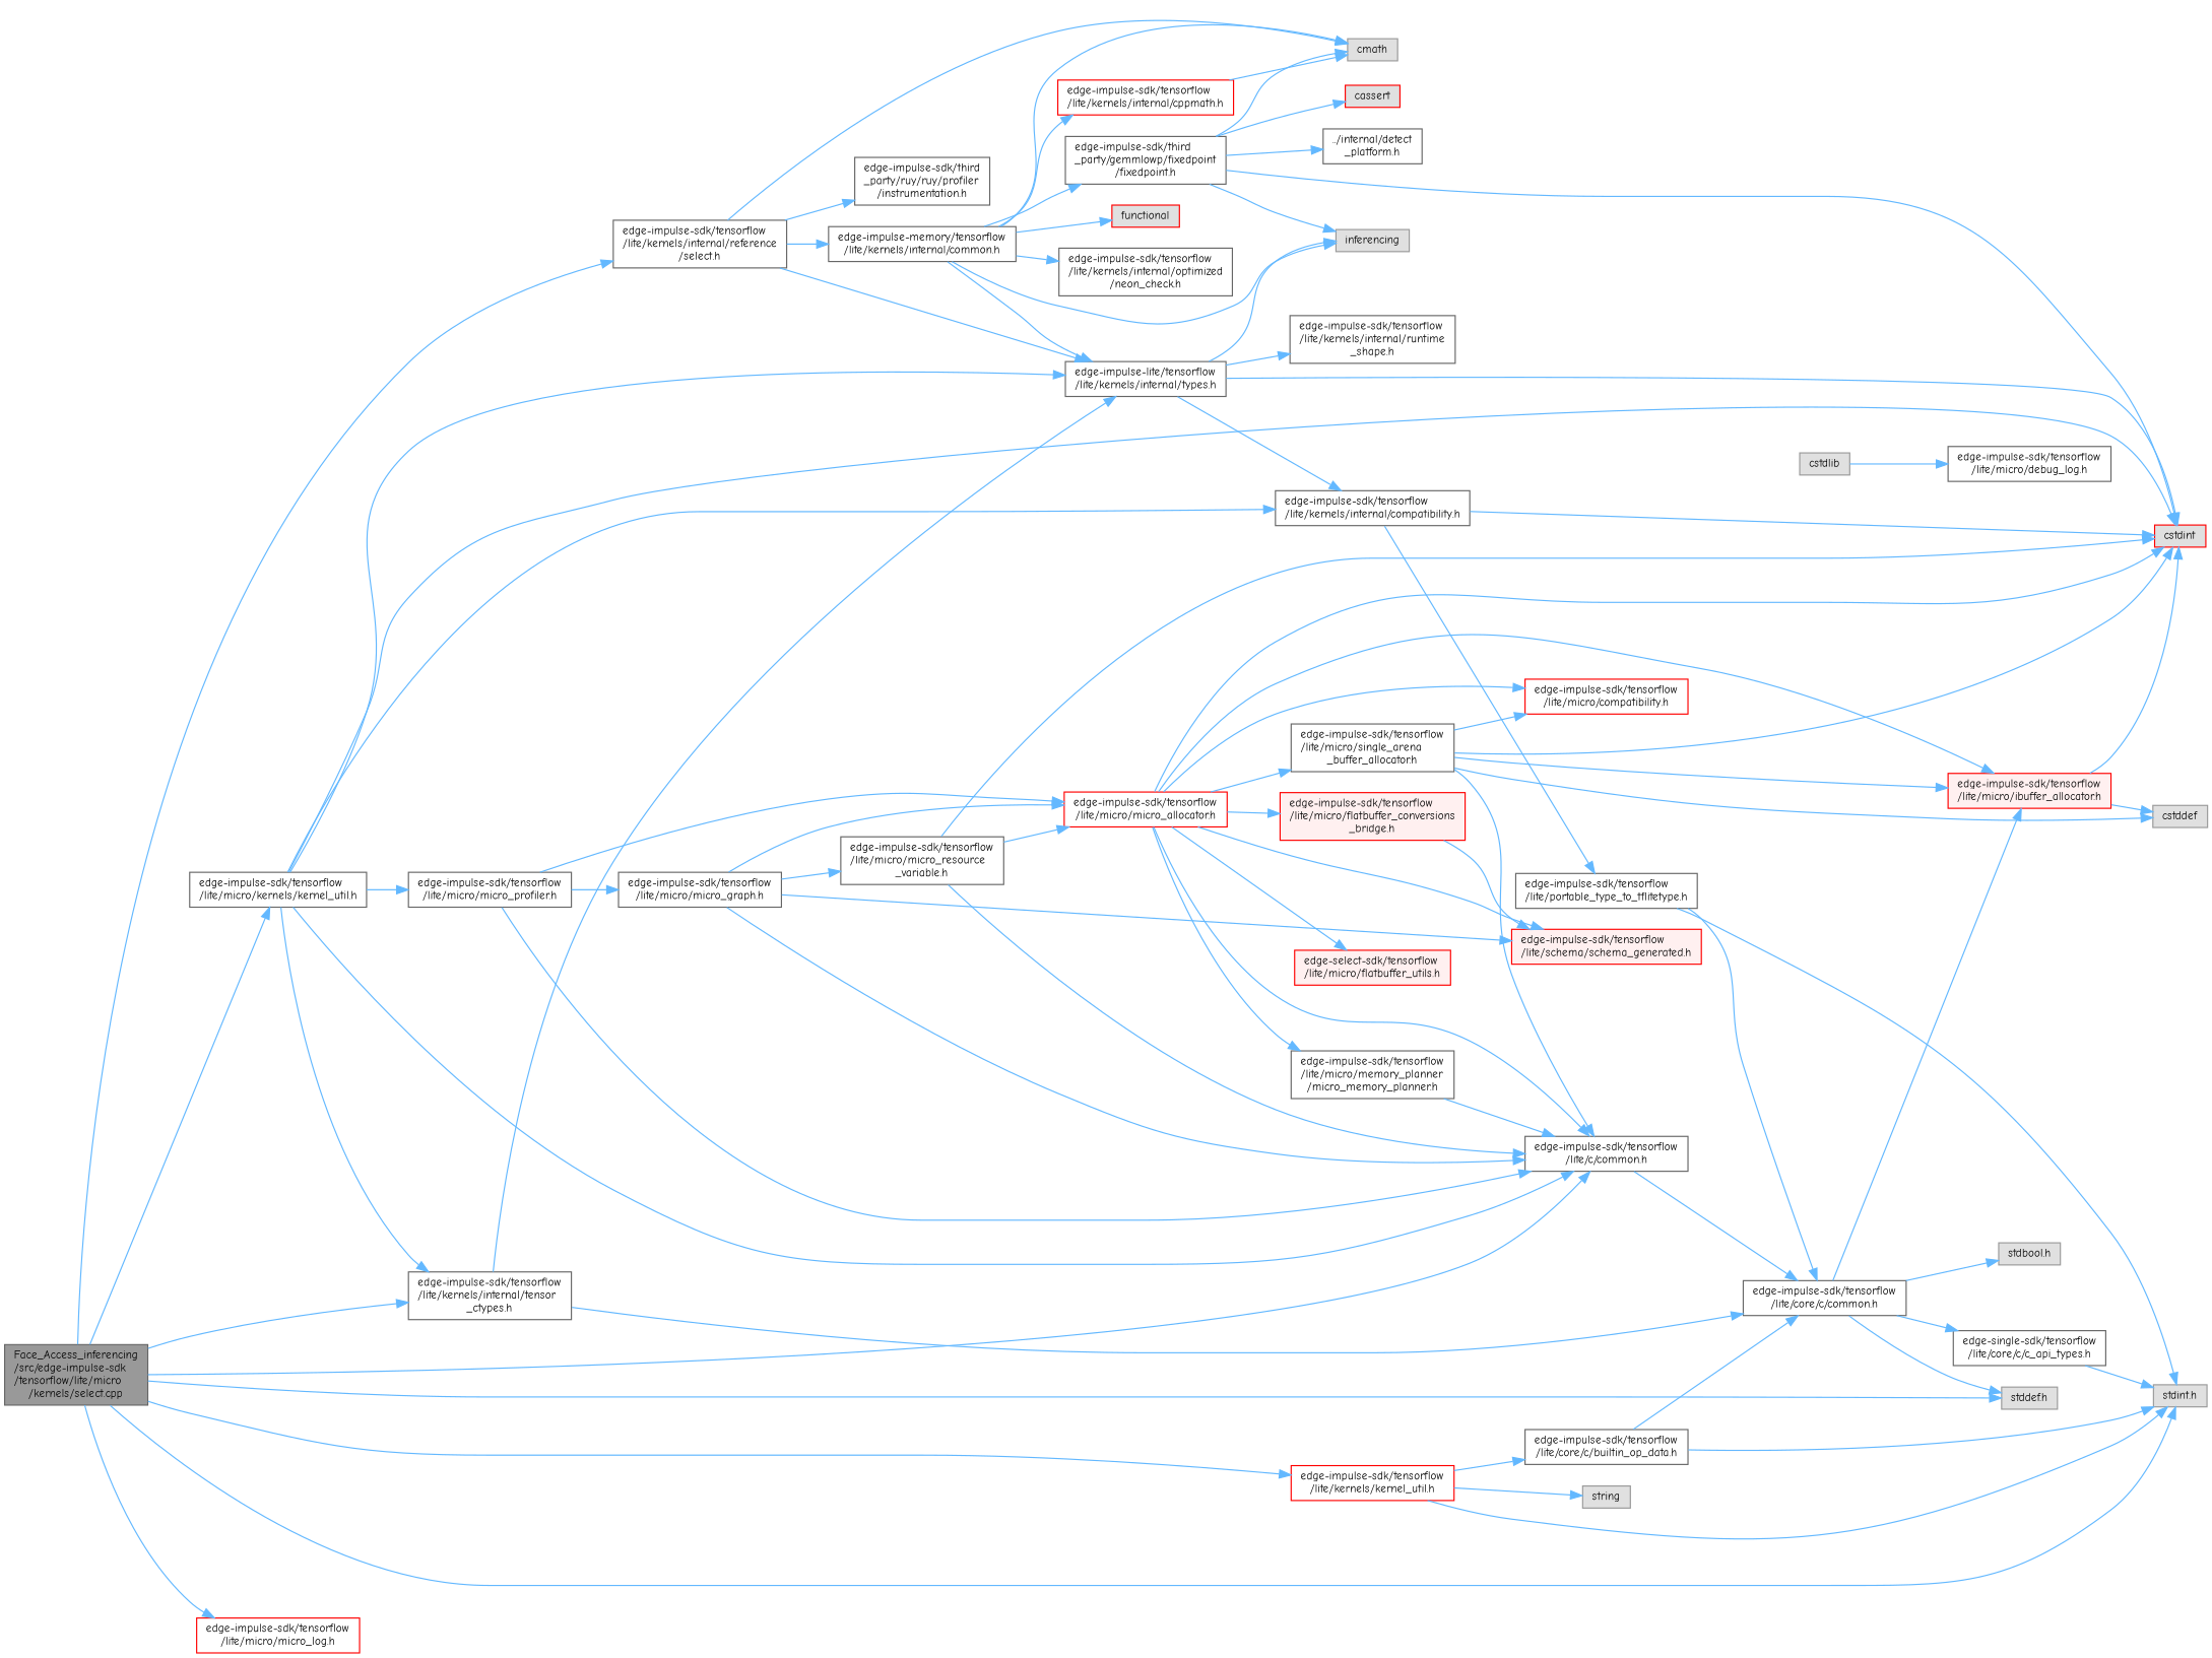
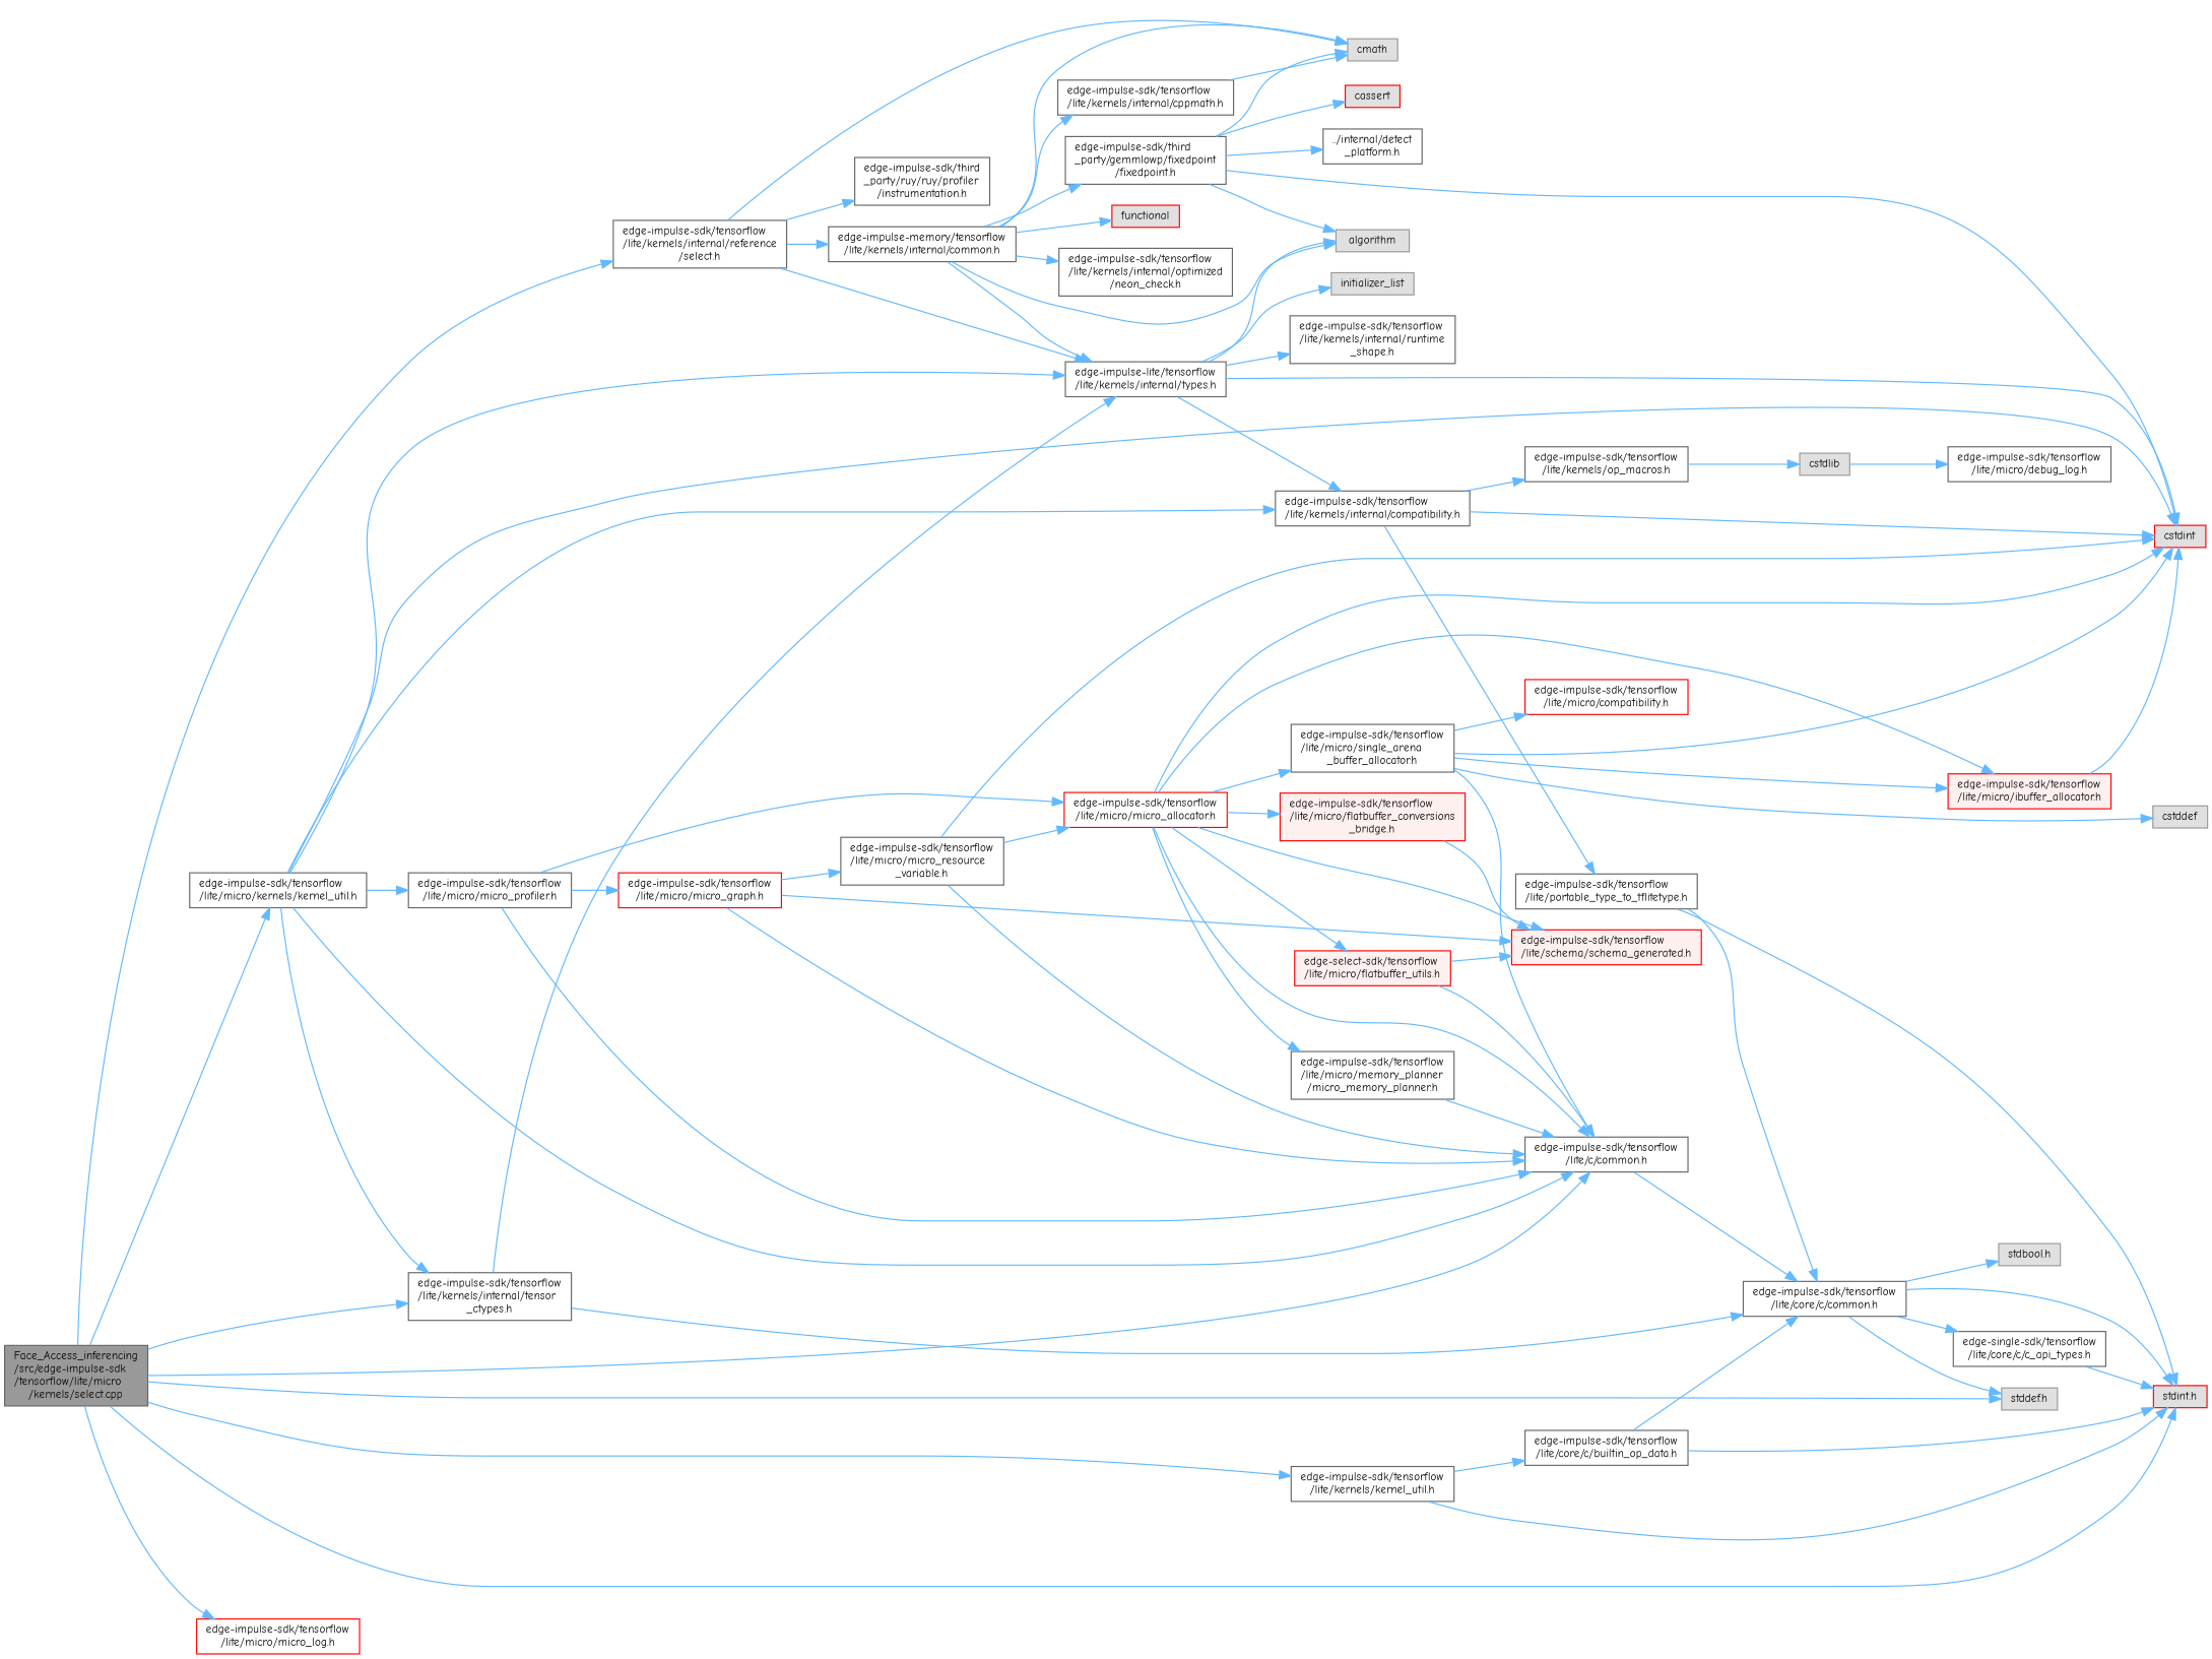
  digraph {
    fontname="Comic Neue"
    rankdir=LR
    node [color=grey40 fillcolor=white fontname="Comic Neue" fontsize=10 shape=box style=filled]
    edge [color=steelblue1 fontname="Comic Neue" fontsize=10 labelfontname=Helvetica labelfontsize=10 style=solid]
    n1 [color=gray40 fillcolor=grey60 fontcolor=black height=0.2 label="Face_Access_inferencing\l/src/edge-impulse-sdk\l/tensorflow/lite/micro\l/kernels/select.cpp" width=0.4]
    n2 [height=0.2 label="edge-impulse-sdk/tensorflow\l/lite/kernels/internal/reference\l/select.h" width=0.4]
-   n3 [color=grey60 fillcolor="#E0E0E0" height=0.2 label="stdint.h" width=0.4]
+   n3 [color=red fillcolor="#E0E0E0" height=0.2 label="stdint.h" width=0.4]
    n4 [color=grey60 fillcolor="#E0E0E0" height=0.2 label="stddef.h" width=0.4]
    n5 [height=0.2 label="edge-impulse-sdk/tensorflow\l/lite/c/common.h" width=0.4]
    n6 [height=0.2 label="edge-impulse-sdk/tensorflow\l/lite/kernels/internal/tensor\l_ctypes.h" width=0.4]
-   n7 [color=red height=0.2 label="edge-impulse-sdk/tensorflow\l/lite/kernels/kernel_util.h" width=0.4]
+   n7 [height=0.2 label="edge-impulse-sdk/tensorflow\l/lite/kernels/kernel_util.h" width=0.4]
    n8 [height=0.2 label="edge-impulse-sdk/tensorflow\l/lite/micro/kernels/kernel_util.h" width=0.4]
    n9 [color=red height=0.2 label="edge-impulse-sdk/tensorflow\l/lite/micro/micro_log.h" width=0.4]
    n10 [color=grey60 fillcolor="#E0E0E0" height=0.2 label=cmath width=0.4]
    n11 [height=0.2 label="edge-impulse-sdk/third\l_party/ruy/ruy/profiler\l/instrumentation.h" width=0.4]
    n12 [height=0.2 label="edge-impulse-memory/tensorflow\l/lite/kernels/internal/common.h" width=0.4]
    n13 [height=0.2 label="edge-impulse-lite/tensorflow\l/lite/kernels/internal/types.h" width=0.4]
    n14 [height=0.2 label="edge-impulse-sdk/tensorflow\l/lite/core/c/common.h" width=0.4]
-   n15 [color=grey60 fillcolor="#E0E0E0" height=0.2 label=string width=0.4]
    n16 [height=0.2 label="edge-impulse-sdk/tensorflow\l/lite/core/c/builtin_op_data.h" width=0.4]
    n17 [color=red fillcolor="#E0E0E0" height=0.2 label=cstdint width=0.4]
    n18 [height=0.2 label="edge-impulse-sdk/tensorflow\l/lite/kernels/internal/compatibility.h" width=0.4]
    n19 [height=0.2 label="edge-impulse-sdk/tensorflow\l/lite/micro/micro_profiler.h" width=0.4]
-   n20 [color=grey60 fillcolor="#E0E0E0" height=0.2 label=inferencing width=0.4]
+   n20 [color=grey60 fillcolor="#E0E0E0" height=0.2 label=algorithm width=0.4]
    n21 [color=red fillcolor="#E0E0E0" height=0.2 label=functional width=0.4]
    n22 [height=0.2 label="edge-impulse-sdk/third\l_party/gemmlowp/fixedpoint\l/fixedpoint.h" width=0.4]
-   n23 [color=red height=0.2 label="edge-impulse-sdk/tensorflow\l/lite/kernels/internal/cppmath.h" width=0.4]
+   n23 [height=0.2 label="edge-impulse-sdk/tensorflow\l/lite/kernels/internal/cppmath.h" width=0.4]
    n24 [height=0.2 label="edge-impulse-sdk/tensorflow\l/lite/kernels/internal/optimized\l/neon_check.h" width=0.4]
+   n25 [color=grey60 fillcolor="#E0E0E0" height=0.2 label=initializer_list width=0.4]
    n26 [height=0.2 label="edge-impulse-sdk/tensorflow\l/lite/kernels/internal/runtime\l_shape.h" width=0.4]
    n27 [color=red fillcolor="#E0E0E0" height=0.2 label=cassert width=0.4]
    n28 [height=0.2 label="../internal/detect\l_platform.h" width=0.4]
    n29 [height=0.2 label="edge-impulse-sdk/tensorflow\l/lite/portable_type_to_tflitetype.h" width=0.4]
+   n30 [height=0.2 label="edge-impulse-sdk/tensorflow\l/lite/kernels/op_macros.h" width=0.4]
    n31 [color=grey60 fillcolor="#E0E0E0" height=0.2 label=cstdlib width=0.4]
    n32 [color=grey60 fillcolor="#E0E0E0" height=0.2 label="stdbool.h" width=0.4]
    n33 [height=0.2 label="edge-single-sdk/tensorflow\l/lite/core/c/c_api_types.h" width=0.4]
    n34 [height=0.2 label="edge-impulse-sdk/tensorflow\l/lite/micro/debug_log.h" width=0.4]
    n35 [color=red height=0.2 label="edge-impulse-sdk/tensorflow\l/lite/micro/micro_allocator.h" width=0.4]
-   n36 [height=0.2 label="edge-impulse-sdk/tensorflow\l/lite/micro/micro_graph.h" width=0.4]
+   n36 [color=red height=0.2 label="edge-impulse-sdk/tensorflow\l/lite/micro/micro_graph.h" width=0.4]
    n37 [height=0.2 label="edge-impulse-sdk/tensorflow\l/lite/micro/single_arena\l_buffer_allocator.h" width=0.4]
    n38 [color=red height=0.2 label="edge-impulse-sdk/tensorflow\l/lite/micro/compatibility.h" width=0.4]
    n39 [color=red fillcolor="#FFF0F0" height=0.2 label="edge-select-sdk/tensorflow\l/lite/micro/flatbuffer_utils.h" width=0.4]
    n40 [color=red fillcolor="#FFF0F0" height=0.2 label="edge-impulse-sdk/tensorflow\l/lite/schema/schema_generated.h" width=0.4]
    n41 [height=0.2 label="edge-impulse-sdk/tensorflow\l/lite/micro/memory_planner\l/micro_memory_planner.h" width=0.4]
    n42 [color=red fillcolor="#FFF0F0" height=0.2 label="edge-impulse-sdk/tensorflow\l/lite/micro/flatbuffer_conversions\l_bridge.h" width=0.4]
    n43 [color=red fillcolor="#FFF0F0" height=0.2 label="edge-impulse-sdk/tensorflow\l/lite/micro/ibuffer_allocator.h" width=0.4]
    n44 [height=0.2 label="edge-impulse-sdk/tensorflow\l/lite/micro/micro_resource\l_variable.h" width=0.4]
    n45 [color=grey60 fillcolor="#E0E0E0" height=0.2 label=cstddef width=0.4]
    n1 -> n2
    n1 -> n3
    n1 -> n4
    n1 -> n5
    n1 -> n6
    n1 -> n7
    n1 -> n8
    n1 -> n9
    n2 -> n10
    n2 -> n11
    n2 -> n12
    n2 -> n13
    n5 -> n14
    n6 -> n13
    n6 -> n14
    n7 -> n3
-   n7 -> n15
    n7 -> n16
    n8 -> n5
    n8 -> n6
    n8 -> n13
    n8 -> n17
    n8 -> n18
    n8 -> n19
    n12 -> n10
    n12 -> n13
    n12 -> n20
    n12 -> n21
    n12 -> n22
    n12 -> n23
    n12 -> n24
    n13 -> n17
    n13 -> n18
    n13 -> n20
+   n13 -> n25
    n13 -> n26
-   n14 -> n43
+   n14 -> n3
    n14 -> n4
    n14 -> n32
    n14 -> n33
    n16 -> n3
    n16 -> n14
    n18 -> n17
    n18 -> n29
+   n18 -> n30
    n19 -> n5
    n19 -> n35
    n19 -> n36
    n22 -> n10
    n22 -> n17
    n22 -> n20
    n22 -> n27
    n22 -> n28
    n23 -> n10
    n29 -> n3
    n29 -> n14
+   n30 -> n31
    n31 -> n34
    n33 -> n3
    n35 -> n5
    n35 -> n17
    n35 -> n37
-   n35 -> n38
    n35 -> n39
    n35 -> n40
    n35 -> n41
    n35 -> n42
    n35 -> n43
    n36 -> n5
-   n36 -> n35
    n36 -> n40
    n36 -> n44
    n37 -> n5
    n37 -> n17
    n37 -> n38
    n37 -> n43
    n37 -> n45
+   n39 -> n5
+   n39 -> n40
    n41 -> n5
    n42 -> n40
    n43 -> n17
-   n43 -> n45
    n44 -> n5
    n44 -> n17
    n44 -> n35
  }
